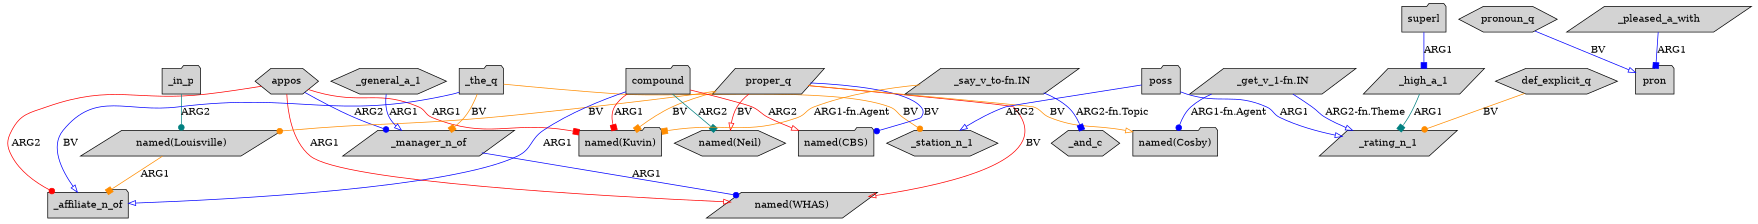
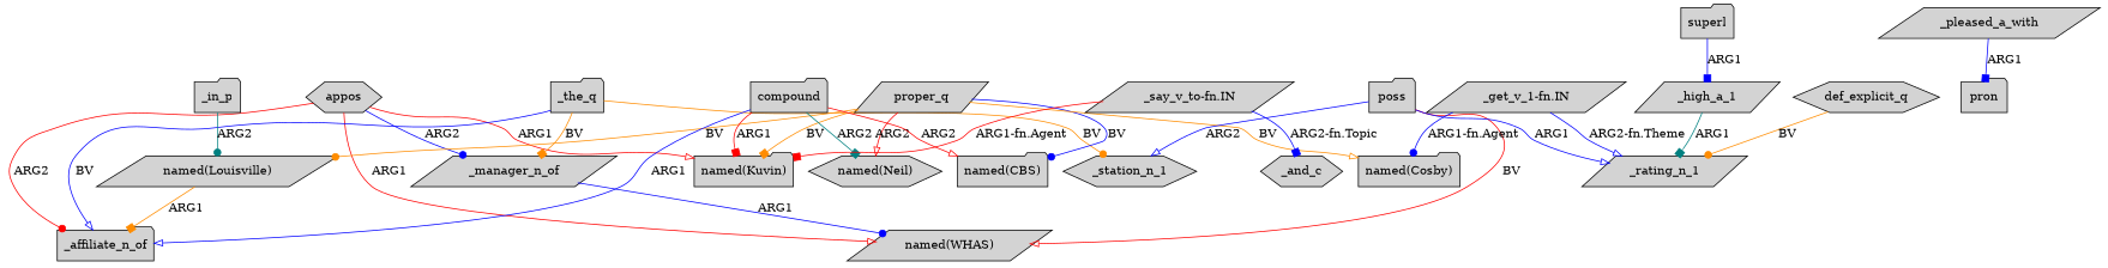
  digraph {
    node [shape=folder style=filled]
    edge [arrowhead=onormal color=blue]
    appos [shape=hexagon]
    _affiliate_n_of
    _manager_n_of [shape=parallelogram]
    "named(WHAS)" [shape=parallelogram]
    "named(Kuvin)"
    _the_q
    _station_n_1 [shape=hexagon]
    proper_q [shape=parallelogram]
    "named(Neil)" [shape=hexagon]
    "named(CBS)"
    "named(Cosby)"
    "named(Louisville)" [shape=parallelogram]
    _high_a_1 [shape=parallelogram]
    _rating_n_1 [shape=parallelogram]
    compound
    superl
    poss
    _in_p
    "_get_v_1-fn.IN" [shape=parallelogram]
-   pronoun_q [shape=hexagon]
    pron
    "_say_v_to-fn.IN" [shape=parallelogram]
    _and_c [shape=hexagon]
    def_explicit_q [shape=hexagon]
    _pleased_a_with [shape=parallelogram]
-   _general_a_1 [shape=hexagon]
    appos -> _affiliate_n_of [arrowhead=dot color=red label=ARG2]
    appos -> _manager_n_of [arrowhead=dot label=ARG2]
    appos -> "named(WHAS)" [color=red label=ARG1]
-   appos -> "named(Kuvin)" [arrowhead=box color=red label=ARG1]
+   appos -> "named(Kuvin)" [color=red label=ARG1]
    _manager_n_of -> "named(WHAS)" [arrowhead=dot label=ARG1]
    _the_q -> _affiliate_n_of [label=BV]
    _the_q -> _manager_n_of [arrowhead=box color=darkorange label=BV]
    _the_q -> _station_n_1 [arrowhead=dot color=darkorange label=BV]
-   proper_q -> "named(WHAS)" [color=red label=BV]
+   poss -> "named(WHAS)" [color=red label=BV]
    proper_q -> "named(Kuvin)" [arrowhead=box color=darkorange label=BV]
-   proper_q -> "named(Neil)" [color=red label=BV]
+   proper_q -> "named(Neil)" [color=red label=ARG2]
    proper_q -> "named(CBS)" [arrowhead=dot label=BV]
    proper_q -> "named(Cosby)" [color=darkorange label=BV]
    proper_q -> "named(Louisville)" [arrowhead=dot color=darkorange label=BV]
    "named(Louisville)" -> _affiliate_n_of [arrowhead=box color=darkorange label=ARG1]
    _high_a_1 -> _rating_n_1 [arrowhead=box color=teal label=ARG1]
    compound -> _affiliate_n_of [label=ARG1]
    compound -> "named(Kuvin)" [arrowhead=box color=red label=ARG1]
    compound -> "named(Neil)" [arrowhead=box color=teal label=ARG2]
    compound -> "named(CBS)" [color=red label=ARG2]
    superl -> _high_a_1 [arrowhead=box label=ARG1]
    poss -> _station_n_1 [label=ARG2]
    poss -> _rating_n_1 [label=ARG1]
    _in_p -> "named(Louisville)" [arrowhead=dot color=teal label=ARG2]
    "_get_v_1-fn.IN" -> "named(Cosby)" [arrowhead=dot label="ARG1-fn.Agent"]
    "_get_v_1-fn.IN" -> _rating_n_1 [label="ARG2-fn.Theme"]
-   pronoun_q -> pron [label=BV]
-   "_say_v_to-fn.IN" -> "named(Kuvin)" [arrowhead=box color=darkorange label="ARG1-fn.Agent"]
+   "_say_v_to-fn.IN" -> "named(Kuvin)" [arrowhead=box color=red label="ARG1-fn.Agent"]
    "_say_v_to-fn.IN" -> _and_c [arrowhead=box label="ARG2-fn.Topic"]
    def_explicit_q -> _rating_n_1 [arrowhead=dot color=darkorange label=BV]
    _pleased_a_with -> pron [arrowhead=box label=ARG1]
-   _general_a_1 -> _manager_n_of [label=ARG1]
  }
